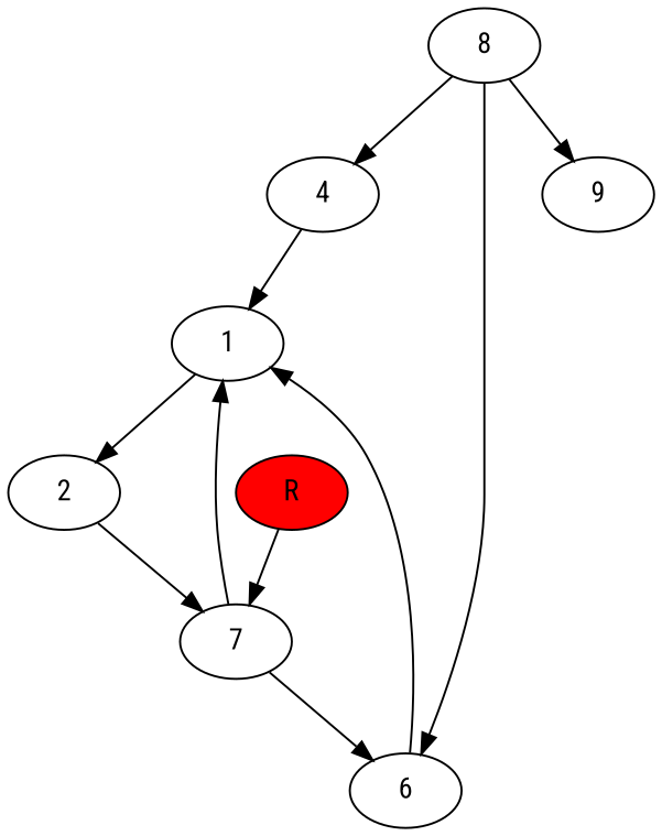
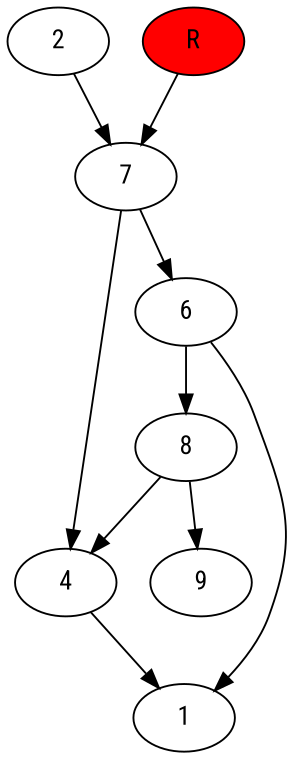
  digraph {
    fontname="Roboto Condensed"
    node [fontname="Roboto Condensed"]
    edge [fontname="Roboto Condensed"]
    1
    2
    7
    4
    6
    8
    9
    R [fillcolor="#ff0000" style=filled]
-   1 -> 2
    2 -> 7
-   7 -> 1
+   7 -> 4
    7 -> 6
    4 -> 1
    6 -> 1
-   8 -> 6
+   6 -> 8
    8 -> 4
    8 -> 9
    R -> 7
  }
